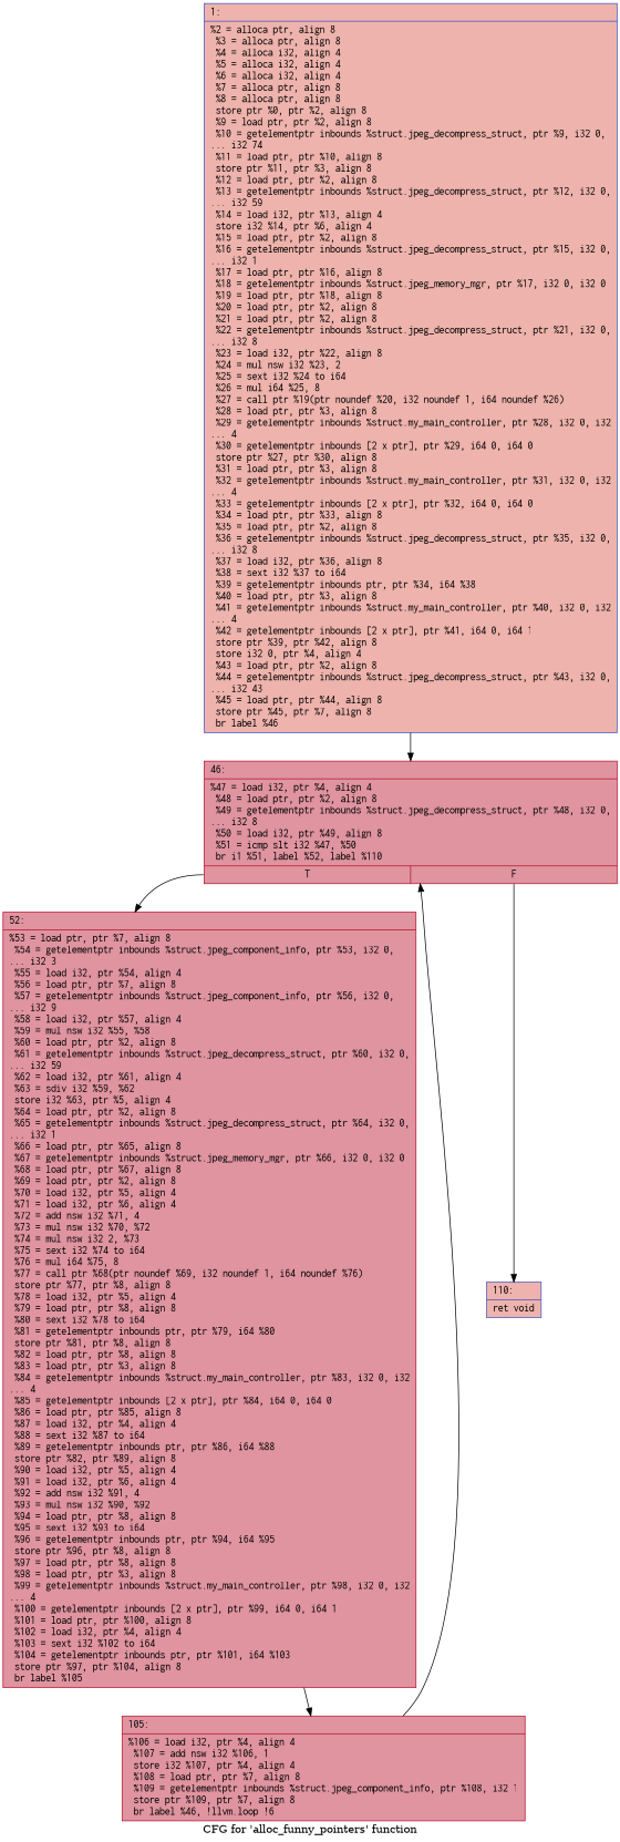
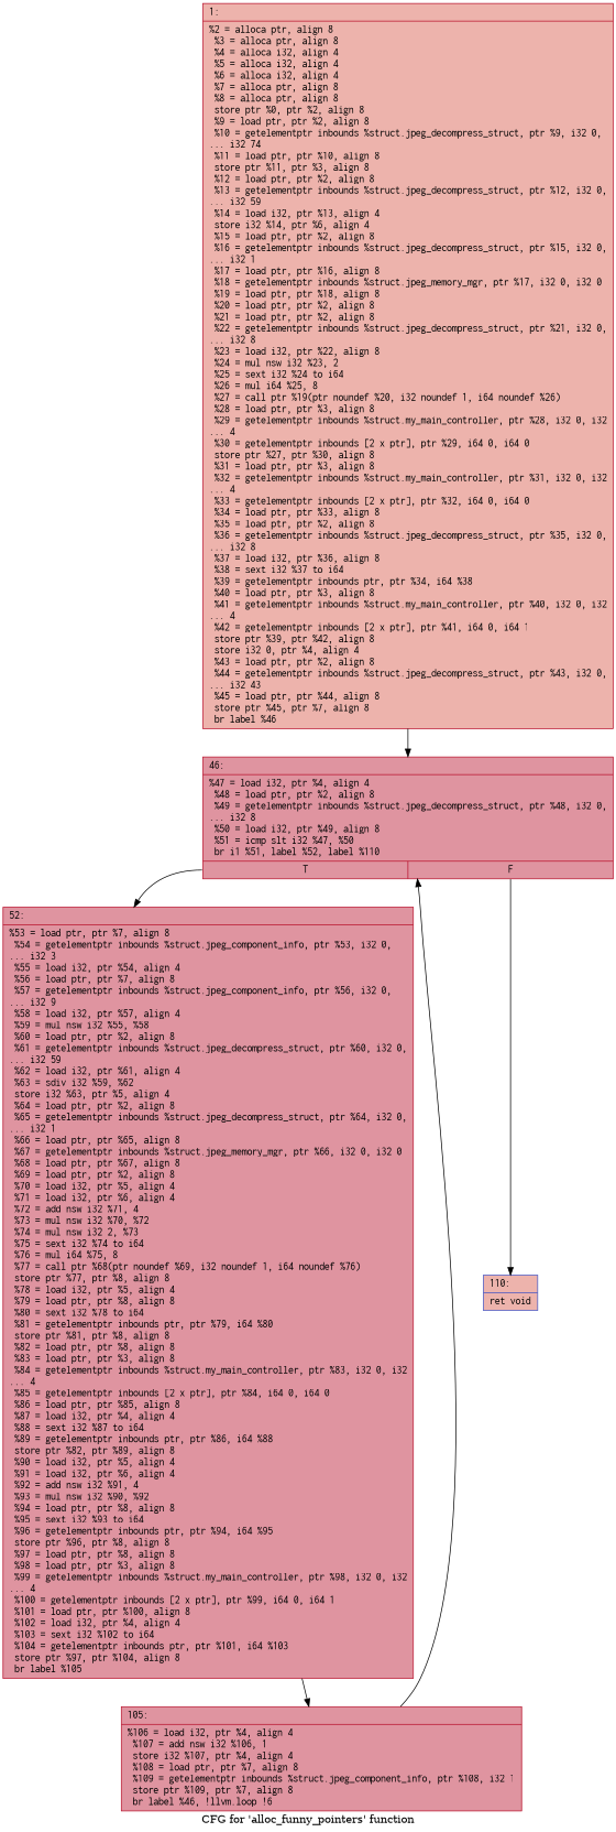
  digraph {
    label="CFG for 'alloc_funny_pointers' function"
    node [color="#b70d28ff" fillcolor="#b70d2870" fontname=Courier shape=record style=filled]
-   n1 [color="#3d50c3ff" fillcolor="#d6524470" label="{1:\l|  %2 = alloca ptr, align 8\l  %3 = alloca ptr, align 8\l  %4 = alloca i32, align 4\l  %5 = alloca i32, align 4\l  %6 = alloca i32, align 4\l  %7 = alloca ptr, align 8\l  %8 = alloca ptr, align 8\l  store ptr %0, ptr %2, align 8\l  %9 = load ptr, ptr %2, align 8\l  %10 = getelementptr inbounds %struct.jpeg_decompress_struct, ptr %9, i32 0,\l... i32 74\l  %11 = load ptr, ptr %10, align 8\l  store ptr %11, ptr %3, align 8\l  %12 = load ptr, ptr %2, align 8\l  %13 = getelementptr inbounds %struct.jpeg_decompress_struct, ptr %12, i32 0,\l... i32 59\l  %14 = load i32, ptr %13, align 4\l  store i32 %14, ptr %6, align 4\l  %15 = load ptr, ptr %2, align 8\l  %16 = getelementptr inbounds %struct.jpeg_decompress_struct, ptr %15, i32 0,\l... i32 1\l  %17 = load ptr, ptr %16, align 8\l  %18 = getelementptr inbounds %struct.jpeg_memory_mgr, ptr %17, i32 0, i32 0\l  %19 = load ptr, ptr %18, align 8\l  %20 = load ptr, ptr %2, align 8\l  %21 = load ptr, ptr %2, align 8\l  %22 = getelementptr inbounds %struct.jpeg_decompress_struct, ptr %21, i32 0,\l... i32 8\l  %23 = load i32, ptr %22, align 8\l  %24 = mul nsw i32 %23, 2\l  %25 = sext i32 %24 to i64\l  %26 = mul i64 %25, 8\l  %27 = call ptr %19(ptr noundef %20, i32 noundef 1, i64 noundef %26)\l  %28 = load ptr, ptr %3, align 8\l  %29 = getelementptr inbounds %struct.my_main_controller, ptr %28, i32 0, i32\l... 4\l  %30 = getelementptr inbounds [2 x ptr], ptr %29, i64 0, i64 0\l  store ptr %27, ptr %30, align 8\l  %31 = load ptr, ptr %3, align 8\l  %32 = getelementptr inbounds %struct.my_main_controller, ptr %31, i32 0, i32\l... 4\l  %33 = getelementptr inbounds [2 x ptr], ptr %32, i64 0, i64 0\l  %34 = load ptr, ptr %33, align 8\l  %35 = load ptr, ptr %2, align 8\l  %36 = getelementptr inbounds %struct.jpeg_decompress_struct, ptr %35, i32 0,\l... i32 8\l  %37 = load i32, ptr %36, align 8\l  %38 = sext i32 %37 to i64\l  %39 = getelementptr inbounds ptr, ptr %34, i64 %38\l  %40 = load ptr, ptr %3, align 8\l  %41 = getelementptr inbounds %struct.my_main_controller, ptr %40, i32 0, i32\l... 4\l  %42 = getelementptr inbounds [2 x ptr], ptr %41, i64 0, i64 1\l  store ptr %39, ptr %42, align 8\l  store i32 0, ptr %4, align 4\l  %43 = load ptr, ptr %2, align 8\l  %44 = getelementptr inbounds %struct.jpeg_decompress_struct, ptr %43, i32 0,\l... i32 43\l  %45 = load ptr, ptr %44, align 8\l  store ptr %45, ptr %7, align 8\l  br label %46\l}"]
+   n1 [fillcolor="#d6524470" label="{1:\l|  %2 = alloca ptr, align 8\l  %3 = alloca ptr, align 8\l  %4 = alloca i32, align 4\l  %5 = alloca i32, align 4\l  %6 = alloca i32, align 4\l  %7 = alloca ptr, align 8\l  %8 = alloca ptr, align 8\l  store ptr %0, ptr %2, align 8\l  %9 = load ptr, ptr %2, align 8\l  %10 = getelementptr inbounds %struct.jpeg_decompress_struct, ptr %9, i32 0,\l... i32 74\l  %11 = load ptr, ptr %10, align 8\l  store ptr %11, ptr %3, align 8\l  %12 = load ptr, ptr %2, align 8\l  %13 = getelementptr inbounds %struct.jpeg_decompress_struct, ptr %12, i32 0,\l... i32 59\l  %14 = load i32, ptr %13, align 4\l  store i32 %14, ptr %6, align 4\l  %15 = load ptr, ptr %2, align 8\l  %16 = getelementptr inbounds %struct.jpeg_decompress_struct, ptr %15, i32 0,\l... i32 1\l  %17 = load ptr, ptr %16, align 8\l  %18 = getelementptr inbounds %struct.jpeg_memory_mgr, ptr %17, i32 0, i32 0\l  %19 = load ptr, ptr %18, align 8\l  %20 = load ptr, ptr %2, align 8\l  %21 = load ptr, ptr %2, align 8\l  %22 = getelementptr inbounds %struct.jpeg_decompress_struct, ptr %21, i32 0,\l... i32 8\l  %23 = load i32, ptr %22, align 8\l  %24 = mul nsw i32 %23, 2\l  %25 = sext i32 %24 to i64\l  %26 = mul i64 %25, 8\l  %27 = call ptr %19(ptr noundef %20, i32 noundef 1, i64 noundef %26)\l  %28 = load ptr, ptr %3, align 8\l  %29 = getelementptr inbounds %struct.my_main_controller, ptr %28, i32 0, i32\l... 4\l  %30 = getelementptr inbounds [2 x ptr], ptr %29, i64 0, i64 0\l  store ptr %27, ptr %30, align 8\l  %31 = load ptr, ptr %3, align 8\l  %32 = getelementptr inbounds %struct.my_main_controller, ptr %31, i32 0, i32\l... 4\l  %33 = getelementptr inbounds [2 x ptr], ptr %32, i64 0, i64 0\l  %34 = load ptr, ptr %33, align 8\l  %35 = load ptr, ptr %2, align 8\l  %36 = getelementptr inbounds %struct.jpeg_decompress_struct, ptr %35, i32 0,\l... i32 8\l  %37 = load i32, ptr %36, align 8\l  %38 = sext i32 %37 to i64\l  %39 = getelementptr inbounds ptr, ptr %34, i64 %38\l  %40 = load ptr, ptr %3, align 8\l  %41 = getelementptr inbounds %struct.my_main_controller, ptr %40, i32 0, i32\l... 4\l  %42 = getelementptr inbounds [2 x ptr], ptr %41, i64 0, i64 1\l  store ptr %39, ptr %42, align 8\l  store i32 0, ptr %4, align 4\l  %43 = load ptr, ptr %2, align 8\l  %44 = getelementptr inbounds %struct.jpeg_decompress_struct, ptr %43, i32 0,\l... i32 43\l  %45 = load ptr, ptr %44, align 8\l  store ptr %45, ptr %7, align 8\l  br label %46\l}"]
    n2 [label="{46:\l|  %47 = load i32, ptr %4, align 4\l  %48 = load ptr, ptr %2, align 8\l  %49 = getelementptr inbounds %struct.jpeg_decompress_struct, ptr %48, i32 0,\l... i32 8\l  %50 = load i32, ptr %49, align 8\l  %51 = icmp slt i32 %47, %50\l  br i1 %51, label %52, label %110\l|{<s0>T|<s1>F}}"]
    n3 [label="{52:\l|  %53 = load ptr, ptr %7, align 8\l  %54 = getelementptr inbounds %struct.jpeg_component_info, ptr %53, i32 0,\l... i32 3\l  %55 = load i32, ptr %54, align 4\l  %56 = load ptr, ptr %7, align 8\l  %57 = getelementptr inbounds %struct.jpeg_component_info, ptr %56, i32 0,\l... i32 9\l  %58 = load i32, ptr %57, align 4\l  %59 = mul nsw i32 %55, %58\l  %60 = load ptr, ptr %2, align 8\l  %61 = getelementptr inbounds %struct.jpeg_decompress_struct, ptr %60, i32 0,\l... i32 59\l  %62 = load i32, ptr %61, align 4\l  %63 = sdiv i32 %59, %62\l  store i32 %63, ptr %5, align 4\l  %64 = load ptr, ptr %2, align 8\l  %65 = getelementptr inbounds %struct.jpeg_decompress_struct, ptr %64, i32 0,\l... i32 1\l  %66 = load ptr, ptr %65, align 8\l  %67 = getelementptr inbounds %struct.jpeg_memory_mgr, ptr %66, i32 0, i32 0\l  %68 = load ptr, ptr %67, align 8\l  %69 = load ptr, ptr %2, align 8\l  %70 = load i32, ptr %5, align 4\l  %71 = load i32, ptr %6, align 4\l  %72 = add nsw i32 %71, 4\l  %73 = mul nsw i32 %70, %72\l  %74 = mul nsw i32 2, %73\l  %75 = sext i32 %74 to i64\l  %76 = mul i64 %75, 8\l  %77 = call ptr %68(ptr noundef %69, i32 noundef 1, i64 noundef %76)\l  store ptr %77, ptr %8, align 8\l  %78 = load i32, ptr %5, align 4\l  %79 = load ptr, ptr %8, align 8\l  %80 = sext i32 %78 to i64\l  %81 = getelementptr inbounds ptr, ptr %79, i64 %80\l  store ptr %81, ptr %8, align 8\l  %82 = load ptr, ptr %8, align 8\l  %83 = load ptr, ptr %3, align 8\l  %84 = getelementptr inbounds %struct.my_main_controller, ptr %83, i32 0, i32\l... 4\l  %85 = getelementptr inbounds [2 x ptr], ptr %84, i64 0, i64 0\l  %86 = load ptr, ptr %85, align 8\l  %87 = load i32, ptr %4, align 4\l  %88 = sext i32 %87 to i64\l  %89 = getelementptr inbounds ptr, ptr %86, i64 %88\l  store ptr %82, ptr %89, align 8\l  %90 = load i32, ptr %5, align 4\l  %91 = load i32, ptr %6, align 4\l  %92 = add nsw i32 %91, 4\l  %93 = mul nsw i32 %90, %92\l  %94 = load ptr, ptr %8, align 8\l  %95 = sext i32 %93 to i64\l  %96 = getelementptr inbounds ptr, ptr %94, i64 %95\l  store ptr %96, ptr %8, align 8\l  %97 = load ptr, ptr %8, align 8\l  %98 = load ptr, ptr %3, align 8\l  %99 = getelementptr inbounds %struct.my_main_controller, ptr %98, i32 0, i32\l... 4\l  %100 = getelementptr inbounds [2 x ptr], ptr %99, i64 0, i64 1\l  %101 = load ptr, ptr %100, align 8\l  %102 = load i32, ptr %4, align 4\l  %103 = sext i32 %102 to i64\l  %104 = getelementptr inbounds ptr, ptr %101, i64 %103\l  store ptr %97, ptr %104, align 8\l  br label %105\l}"]
    n4 [color="#3d50c3ff" fillcolor="#d6524470" label="{110:\l|  ret void\l}"]
    n5 [label="{105:\l|  %106 = load i32, ptr %4, align 4\l  %107 = add nsw i32 %106, 1\l  store i32 %107, ptr %4, align 4\l  %108 = load ptr, ptr %7, align 8\l  %109 = getelementptr inbounds %struct.jpeg_component_info, ptr %108, i32 1\l  store ptr %109, ptr %7, align 8\l  br label %46, !llvm.loop !6\l}"]
    n1 -> n2
    n2 -> n3 [tailport=s0]
    n2 -> n4 [tailport=s1]
    n3 -> n5
    n5 -> n2
  }
